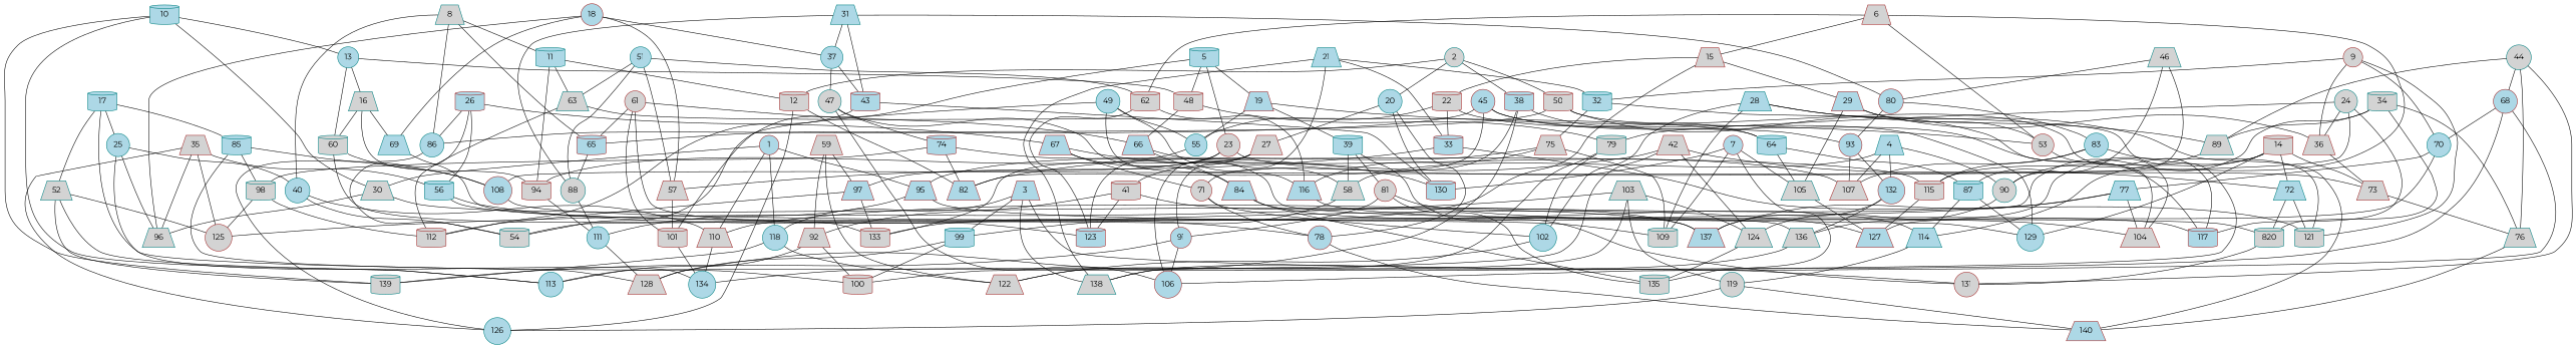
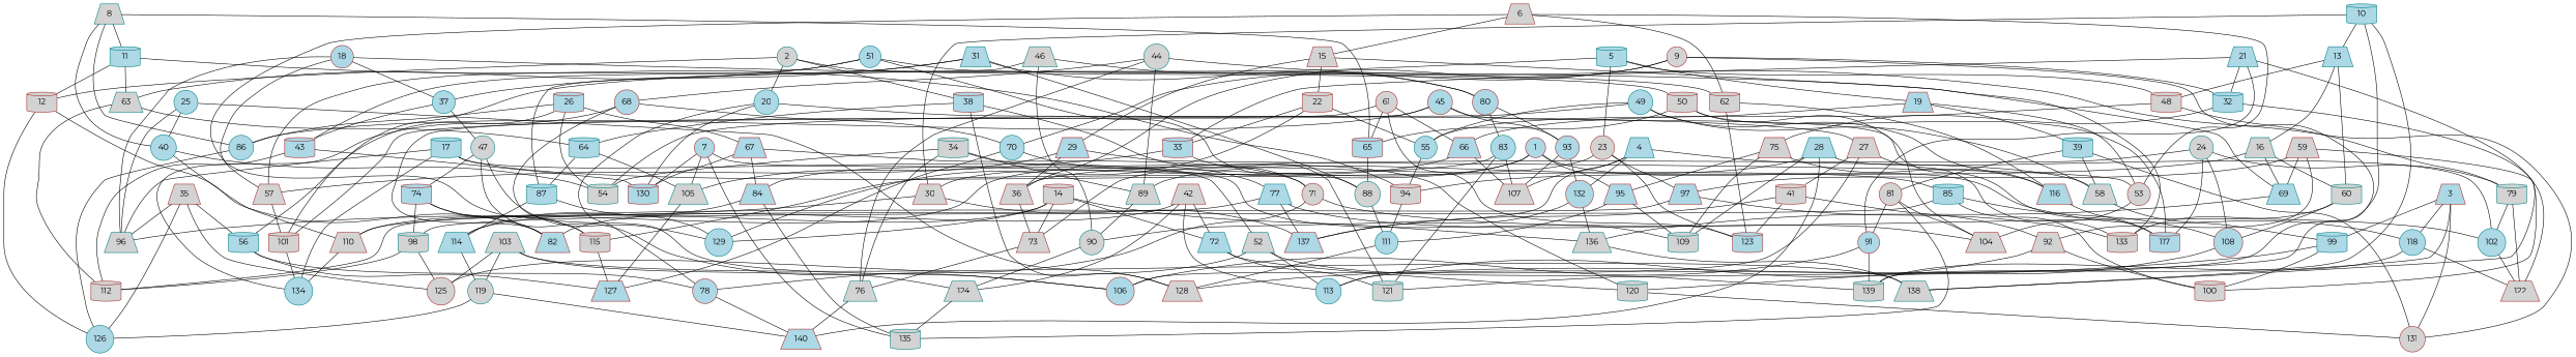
  graph {
    fontname=Montserrat
    node [color=brown fillcolor=lightblue fontname=Montserrat shape=trapezium style=filled]
    edge [fontname=Montserrat]
    1 [shape=circle]
-   30 [color=teal fillcolor=lightgrey]
+   30 [fillcolor=lightgrey]
    95
    110 [fillcolor=lightgrey]
    118 [color=teal shape=circle]
    96 [color=teal fillcolor=lightgrey]
    137
    109 [color=teal fillcolor=lightgrey shape=cylinder]
    111 [color=teal shape=circle]
    134 [color=teal shape=circle]
    139 [color=teal fillcolor=lightgrey shape=cylinder]
    122 [fillcolor=lightgrey]
    2 [color=teal fillcolor=lightgrey shape=circle]
    12 [fillcolor=lightgrey shape=cylinder]
    20 [color=teal shape=circle]
    38 [shape=cylinder]
    50 [fillcolor=lightgrey shape=cylinder]
    82
    126 [color=teal shape=circle]
    130 [shape=cylinder]
    27 [fillcolor=lightgrey]
    78 [shape=circle]
    128 [fillcolor=lightgrey]
    64 [color=teal shape=cylinder]
    71 [fillcolor=lightgrey shape=circle]
    65 [shape=cylinder]
    117 [shape=cylinder]
    104 [fillcolor=lightgrey]
    3
    99 [color=teal shape=cylinder]
    131 [fillcolor=lightgrey shape=circle]
    138 [color=teal fillcolor=lightgrey]
    100 [fillcolor=lightgrey shape=cylinder]
    4 [color=teal]
    58 [color=teal fillcolor=lightgrey]
    90 [color=teal fillcolor=lightgrey shape=circle]
    107 [fillcolor=lightgrey]
    132 [shape=circle]
    124 [color=teal fillcolor=lightgrey]
    136 [color=teal fillcolor=lightgrey]
    5 [color=teal shape=cylinder]
    19
    23 [fillcolor=lightgrey shape=circle]
    48 [fillcolor=lightgrey shape=cylinder]
    101 [fillcolor=lightgrey shape=cylinder]
    53 [fillcolor=lightgrey shape=circle]
    39 [color=teal shape=cylinder]
    55 [color=teal shape=circle]
    73 [fillcolor=lightgrey]
    97
    123 [shape=cylinder]
    79 [color=teal fillcolor=lightgrey shape=cylinder]
    66
    6 [fillcolor=lightgrey]
    15 [fillcolor=lightgrey]
    62 [fillcolor=lightgrey shape=cylinder]
    115 [fillcolor=lightgrey shape=cylinder]
    22 [fillcolor=lightgrey shape=cylinder]
    29
    133 [fillcolor=lightgrey shape=cylinder]
    116
    127
    7 [shape=circle]
    105 [color=teal fillcolor=lightgrey]
    135 [color=teal fillcolor=lightgrey shape=cylinder]
    8 [color=teal fillcolor=lightgrey]
    11 [color=teal shape=cylinder]
    40 [color=teal shape=circle]
    86 [color=teal shape=circle]
    63 [color=teal fillcolor=lightgrey]
    94 [fillcolor=lightgrey shape=cylinder]
    54 [color=teal fillcolor=lightgrey shape=cylinder]
    88 [color=teal fillcolor=lightgrey shape=circle]
    9 [fillcolor=lightgrey shape=circle]
    32 [color=teal shape=cylinder]
    36 [fillcolor=lightgrey]
    70 [color=teal shape=circle]
    121 [color=teal fillcolor=lightgrey shape=cylinder]
    75 [fillcolor=lightgrey]
    77 [color=teal]
    10 [color=teal shape=cylinder]
-   13 [color=teal shape=circle]
+   13 [color=teal]
    113 [color=teal shape=circle]
    16 [color=teal fillcolor=lightgrey]
    60 [color=teal fillcolor=lightgrey shape=cylinder]
    112 [fillcolor=lightgrey shape=cylinder]
    69 [color=teal]
    108 [shape=circle]
    14 [fillcolor=lightgrey shape=cylinder]
    72 [color=teal]
    114 [color=teal]
    129 [color=teal shape=circle]
-   120 [color=teal fillcolor=lightgrey shape=cylinder label=820]
+   120 [color=teal fillcolor=lightgrey shape=cylinder]
    76 [color=teal fillcolor=lightgrey]
    119 [color=teal fillcolor=lightgrey shape=circle]
    33 [shape=cylinder]
    17 [color=teal shape=cylinder]
    25 [color=teal shape=circle]
    52 [color=teal fillcolor=lightgrey]
    85 [color=teal shape=cylinder]
    125 [fillcolor=lightgrey shape=circle]
    98 [color=teal fillcolor=lightgrey shape=cylinder]
    18 [shape=circle]
    37 [color=teal shape=circle]
    57 [fillcolor=lightgrey]
    43 [shape=cylinder]
    47 [color=teal fillcolor=lightgrey shape=circle]
    81 [fillcolor=lightgrey shape=circle]
    41 [fillcolor=lightgrey shape=cylinder]
    106 [shape=circle]
    140
    21 [color=teal]
    91 [shape=circle]
    24 [color=teal fillcolor=lightgrey shape=circle]
    102 [color=teal shape=circle]
    26 [shape=cylinder]
    56 [color=teal shape=cylinder]
    67
    84
    92 [fillcolor=lightgrey]
    28 [color=teal]
    89 [color=teal fillcolor=lightgrey]
    31 [color=teal]
    80 [shape=circle]
    93 [shape=circle]
    83 [color=teal shape=circle]
    34 [color=teal fillcolor=lightgrey shape=cylinder]
    35 [fillcolor=lightgrey]
    74 [shape=cylinder]
    87 [color=teal shape=cylinder]
    42 [fillcolor=lightgrey]
    44 [color=teal fillcolor=lightgrey shape=circle]
    68 [shape=circle]
    45 [shape=circle]
    46 [color=teal fillcolor=lightgrey]
    49 [color=teal shape=circle]
    51 [color=teal shape=circle]
    59 [fillcolor=lightgrey]
    61 [fillcolor=lightgrey shape=circle]
    103 [color=teal fillcolor=lightgrey]
    1 -- 30
    1 -- 95
    1 -- 110
    1 -- 118
    30 -- 96
    30 -- 137
    95 -- 109
    95 -- 111
    110 -- 134
    118 -- 139
    118 -- 122
    111 -- 128
    2 -- 12
    2 -- 20
    2 -- 38
    2 -- 50
    12 -- 82
    12 -- 126
    20 -- 130
    20 -- 27
    20 -- 78
    38 -- 128
    38 -- 64
    38 -- 71
    50 -- 65
    50 -- 117
    50 -- 104
    27 -- 133
    27 -- 41
    27 -- 106
    78 -- 140
    64 -- 105
    64 -- 87
    71 -- 78
    71 -- 102
    65 -- 88
    3 -- 118
    3 -- 99
    3 -- 131
    3 -- 138
    99 -- 128
    99 -- 100
    4 -- 58
    4 -- 90
    4 -- 107
    4 -- 132
    58 -- 99
    90 -- 124
    132 -- 137
    132 -- 136
    124 -- 135
    136 -- 138
    5 -- 19
    5 -- 23
    5 -- 48
    5 -- 101
    19 -- 53
    19 -- 39
    19 -- 55
    23 -- 73
    23 -- 97
    23 -- 123
    48 -- 79
    48 -- 66
    101 -- 134
    53 -- 104
    39 -- 131
    39 -- 58
    39 -- 81
    55 -- 94
    73 -- 76
    97 -- 133
    97 -- 112
    79 -- 122
    79 -- 102
    66 -- 107
    66 -- 84
    6 -- 53
    6 -- 15
    6 -- 62
    6 -- 115
    15 -- 22
    15 -- 29
    15 -- 133
    62 -- 123
    62 -- 116
    115 -- 127
    22 -- 55
    22 -- 129
    22 -- 33
    29 -- 53
    29 -- 105
    29 -- 36
    116 -- 117
    7 -- 109
    7 -- 130
    7 -- 105
    7 -- 135
    105 -- 127
    8 -- 65
    8 -- 11
    8 -- 40
    8 -- 86
    11 -- 12
    11 -- 63
    11 -- 94
    40 -- 110
    40 -- 54
    86 -- 126
    63 -- 64
    63 -- 112
    94 -- 111
    88 -- 111
    9 -- 32
    9 -- 36
    9 -- 70
    9 -- 121
    32 -- 100
    32 -- 75
    36 -- 73
    70 -- 127
    70 -- 77
    75 -- 95
    75 -- 109
    75 -- 116
    77 -- 110
    77 -- 137
    77 -- 104
    10 -- 30
    10 -- 139
    10 -- 13
    10 -- 113
    13 -- 48
    13 -- 16
    13 -- 60
    16 -- 94
    16 -- 60
    16 -- 69
    60 -- 133
    60 -- 108
    69 -- 136
    108 -- 120
    14 -- 136
    14 -- 73
    14 -- 72
    14 -- 114
    14 -- 129
    72 -- 121
    72 -- 120
    114 -- 119
    120 -- 131
    76 -- 140
    119 -- 126
    119 -- 140
    33 -- 121
    33 -- 57
    17 -- 134
-   17 -- 25
+   17 -- 96
    17 -- 52
    17 -- 85
    25 -- 96
    25 -- 128
    25 -- 40
    52 -- 139
    52 -- 113
    52 -- 125
    85 -- 100
    85 -- 108
    85 -- 98
    98 -- 112
    98 -- 125
    18 -- 96
    18 -- 69
    18 -- 37
    18 -- 57
    37 -- 43
    37 -- 47
    57 -- 101
    43 -- 130
    43 -- 112
    47 -- 129
    47 -- 106
    47 -- 74
    81 -- 104
    81 -- 135
    81 -- 91
    41 -- 137
    41 -- 123
    41 -- 92
    21 -- 138
    21 -- 32
    21 -- 33
    21 -- 91
    91 -- 139
    91 -- 106
    24 -- 117
    24 -- 79
    24 -- 36
    24 -- 108
    102 -- 122
    26 -- 86
    26 -- 54
    26 -- 56
    26 -- 67
    56 -- 78
    56 -- 127
    67 -- 130
    67 -- 71
    67 -- 84
    84 -- 135
    84 -- 114
    92 -- 100
    92 -- 113
    28 -- 109
    28 -- 140
    28 -- 102
    28 -- 89
    89 -- 90
    31 -- 88
    31 -- 37
    31 -- 43
    31 -- 80
    80 -- 93
    80 -- 83
    93 -- 107
    93 -- 132
    83 -- 107
    83 -- 115
    83 -- 121
    34 -- 54
    34 -- 120
    34 -- 76
    34 -- 89
    35 -- 96
    35 -- 126
    35 -- 125
    35 -- 56
    74 -- 82
    74 -- 115
    74 -- 98
    87 -- 114
    87 -- 129
    42 -- 82
    42 -- 124
    42 -- 113
    42 -- 72
    44 -- 131
    44 -- 76
    44 -- 89
    44 -- 68
    68 -- 134
    68 -- 70
    68 -- 106
    45 -- 82
    45 -- 117
    45 -- 86
    45 -- 93
    46 -- 90
    46 -- 80
    46 -- 87
    49 -- 58
    49 -- 55
    49 -- 116
    49 -- 54
    51 -- 62
    51 -- 63
    51 -- 88
    51 -- 57
    59 -- 122
    59 -- 97
+   59 -- 69
    59 -- 92
    61 -- 65
    61 -- 101
    61 -- 123
    61 -- 66
    103 -- 138
    103 -- 124
    103 -- 119
    103 -- 125
  }
